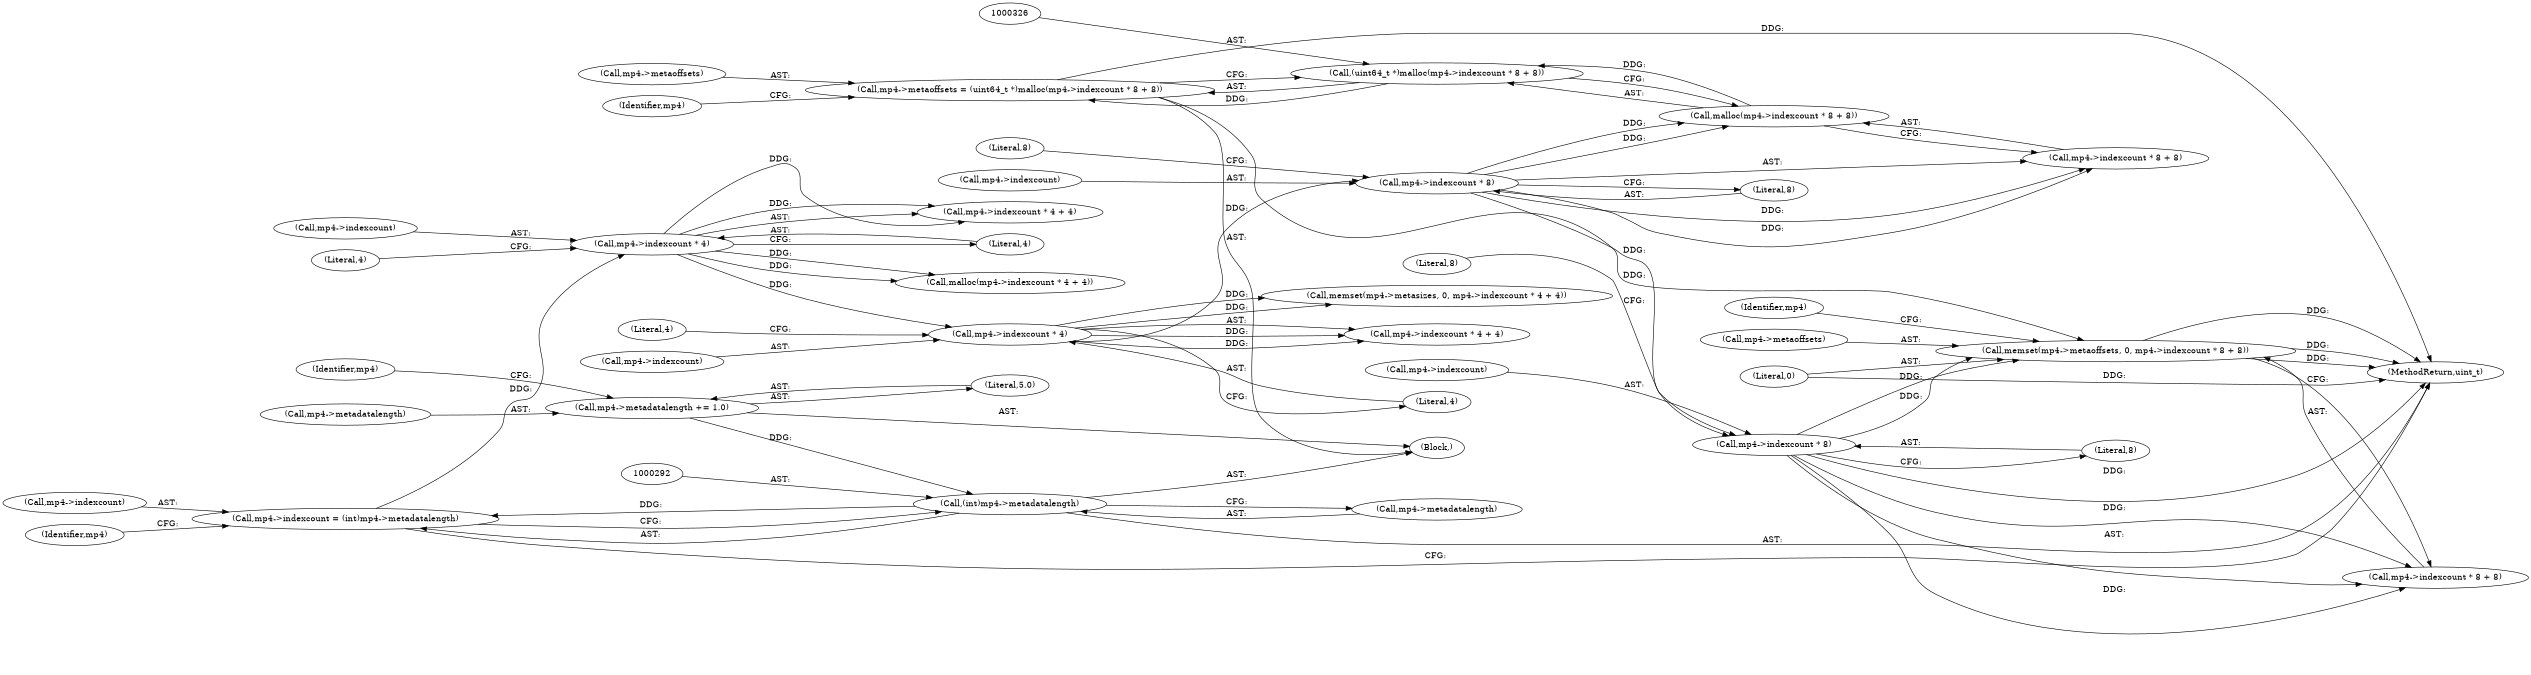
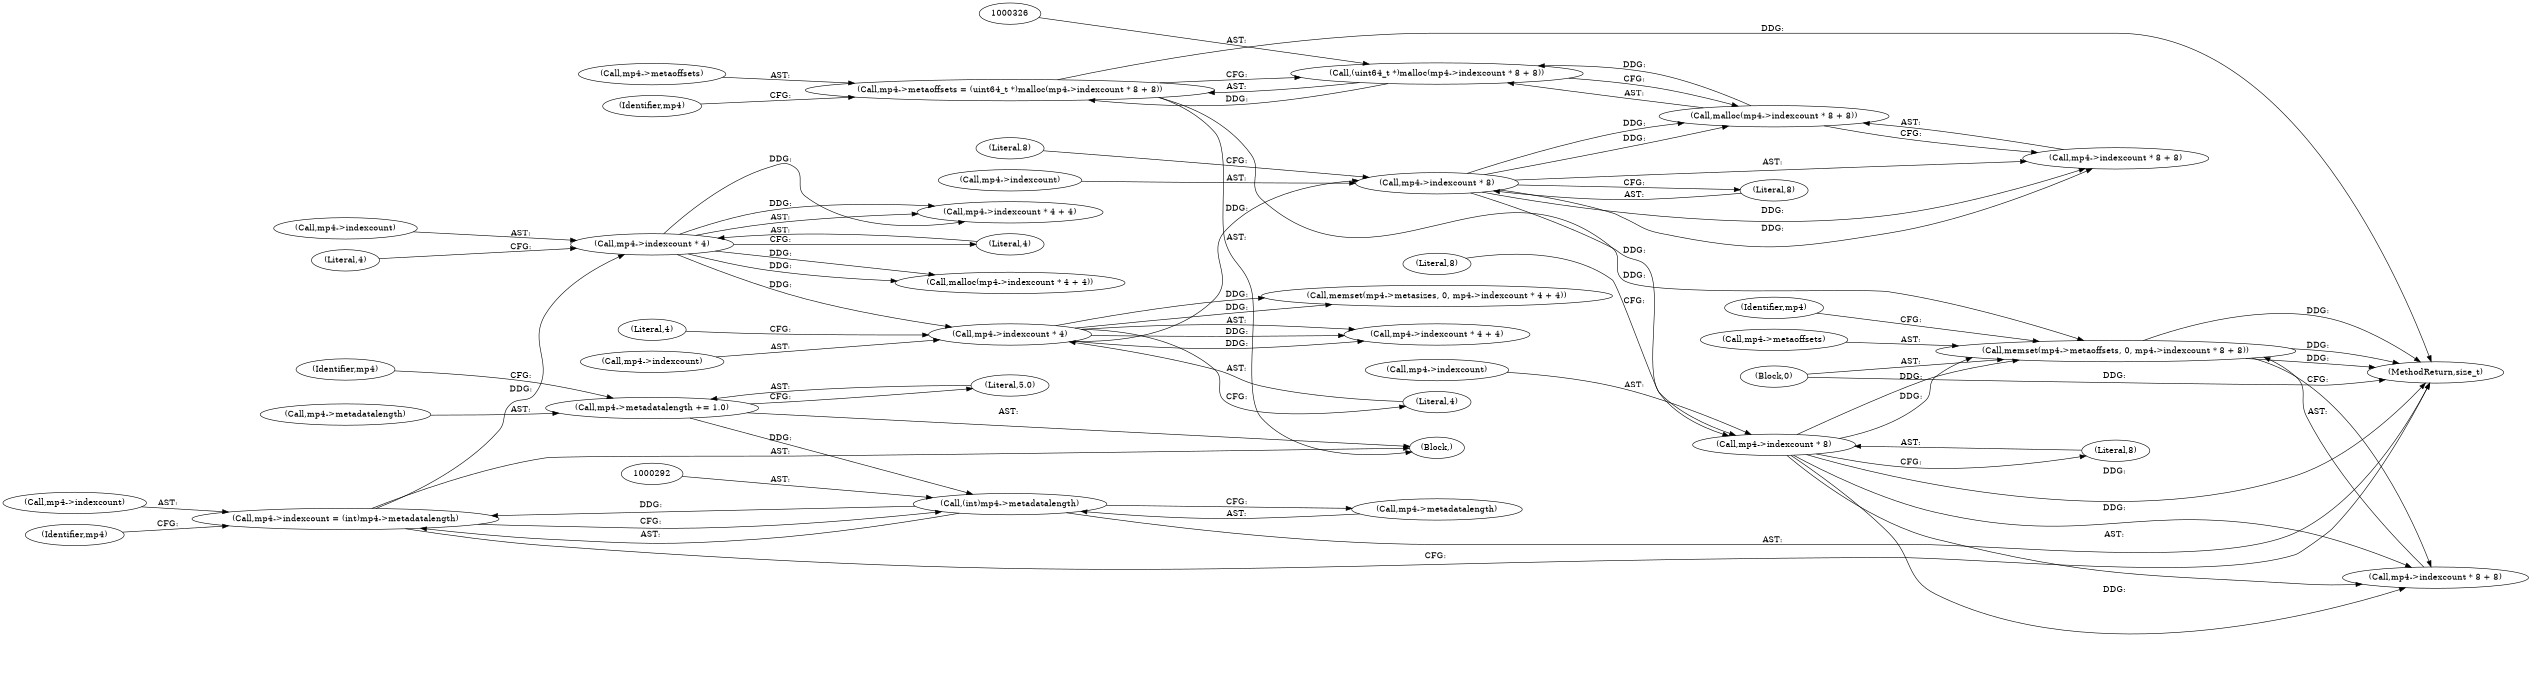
  digraph {
    rankdir=LR
    n1 [label="(Call,memset(mp4->metaoffsets, 0, mp4->indexcount * 8 + 8))"]
-   n2 [label="(MethodReturn,uint_t)"]
+   n2 [label="(MethodReturn,size_t)"]
    n3 [label="(Call,mp4->indexcount * 8 + 8)"]
    n4 [label="(Block,)"]
    n5 [label="(Call,mp4->metaoffsets = (uint64_t *)malloc(mp4->indexcount * 8 + 8))"]
    n6 [label="(Call,(uint64_t *)malloc(mp4->indexcount * 8 + 8))"]
    n7 [label="(Call,malloc(mp4->indexcount * 8 + 8))"]
    n8 [label="(Call,mp4->indexcount * 8 + 8)"]
    n9 [label="(Call,mp4->indexcount * 8)"]
    n10 [label="(Call,mp4->indexcount * 8)"]
    n11 [label="(Literal,8)"]
    n12 [label="(Literal,8)"]
    n13 [label="(Call,mp4->indexcount * 4)"]
    n14 [label="(Call,memset(mp4->metasizes, 0, mp4->indexcount * 4 + 4))"]
    n15 [label="(Call,mp4->indexcount * 4 + 4)"]
    n16 [label="(Literal,4)"]
    n17 [label="(Call,mp4->indexcount * 4)"]
    n18 [label="(Literal,4)"]
    n19 [label="(Call,mp4->indexcount * 4 + 4)"]
    n20 [label="(Call,malloc(mp4->indexcount * 4 + 4))"]
    n21 [label="(Call,mp4->indexcount = (int)mp4->metadatalength)"]
    n22 [label="(Call,(int)mp4->metadatalength)"]
    n23 [label="(Call,mp4->metadatalength)"]
    n24 [label="(Call,mp4->metadatalength += 1.0)"]
    n25 [label="(Literal,5.0)"]
    n26 [label="(Literal,8)"]
    n27 [label="(Identifier,mp4)"]
    n28 [label="(Call,mp4->indexcount)"]
    n29 [label="(Call,mp4->metadatalength)"]
    n30 [label="(Call,mp4->indexcount)"]
    n31 [label="(Identifier,mp4)"]
    n32 [label="(Call,mp4->metaoffsets)"]
    n33 [label="(Call,mp4->indexcount)"]
-   n34 [label="(Literal,0)"]
+   n34 [label="(Block,0)"]
    n35 [label="(Literal,8)"]
    n36 [label="(Call,mp4->indexcount)"]
    n37 [label="(Call,mp4->indexcount)"]
    n38 [label="(Call,mp4->metaoffsets)"]
    n39 [label="(Identifier,mp4)"]
    n40 [label="(Identifier,mp4)"]
    n41 [label="(Literal,4)"]
    n42 [label="(Literal,4)"]
    n43 [label=1000326]
    1000292
    n1 -> n2 [label="DDG: "]
    n1 -> n2 [label="DDG: "]
    n1 -> n2 [label="DDG: "]
    n1 -> n3 [label="CFG: "]
    n3 -> n1 [label="AST: "]
    n5 -> n1 [label="DDG: "]
    n5 -> n2 [label="DDG: "]
    n5 -> n4 [label="AST: "]
    n5 -> n6 [label="CFG: "]
    n6 -> n5 [label="AST: "]
    n6 -> n5 [label="DDG: "]
    n6 -> n7 [label="CFG: "]
    n7 -> n6 [label="AST: "]
    n7 -> n6 [label="DDG: "]
    n7 -> n8 [label="CFG: "]
    n8 -> n7 [label="AST: "]
    n9 -> n7 [label="DDG: "]
    n9 -> n7 [label="DDG: "]
    n9 -> n8 [label="AST: "]
    n9 -> n8 [label="DDG: "]
    n9 -> n8 [label="DDG: "]
    n9 -> n10 [label="DDG: "]
    n9 -> n11 [label="CFG: "]
    n10 -> n1 [label="DDG: "]
    n10 -> n1 [label="DDG: "]
    n10 -> n2 [label="DDG: "]
    n10 -> n3 [label="AST: "]
    n10 -> n3 [label="DDG: "]
    n10 -> n3 [label="DDG: "]
    n10 -> n12 [label="CFG: "]
    n11 -> n9 [label="AST: "]
    n12 -> n10 [label="AST: "]
    n13 -> n9 [label="DDG: "]
    n13 -> n14 [label="DDG: "]
    n13 -> n14 [label="DDG: "]
    n13 -> n15 [label="AST: "]
    n13 -> n15 [label="DDG: "]
    n13 -> n15 [label="DDG: "]
    n13 -> n16 [label="CFG: "]
    n16 -> n13 [label="AST: "]
    n17 -> n13 [label="DDG: "]
    n17 -> n18 [label="CFG: "]
    n17 -> n19 [label="AST: "]
    n17 -> n19 [label="DDG: "]
    n17 -> n19 [label="DDG: "]
    n17 -> n20 [label="DDG: "]
    n17 -> n20 [label="DDG: "]
    n18 -> n17 [label="AST: "]
    n21 -> n2 [label="CFG: "]
-   n22 -> n4 [label="AST: "]
+   n21 -> n4 [label="AST: "]
    n21 -> n17 [label="DDG: "]
    n21 -> n22 [label="CFG: "]
    n22 -> n2 [label="AST: "]
    n22 -> n21 [label="AST: "]
    n22 -> n21 [label="DDG: "]
    n22 -> n23 [label="CFG: "]
    n23 -> n22 [label="AST: "]
    n24 -> n4 [label="AST: "]
    n24 -> n22 [label="DDG: "]
-   n24 -> n25 [label="AST: "]
+   n24 -> n25 [label="CFG: "]
    n25 -> n24 [label="AST: "]
    n26 -> n10 [label="CFG: "]
    n27 -> n1 [label="CFG: "]
    n28 -> n21 [label="AST: "]
    n29 -> n24 [label="AST: "]
    n30 -> n17 [label="AST: "]
    n31 -> n24 [label="CFG: "]
    n32 -> n5 [label="AST: "]
    n33 -> n13 [label="AST: "]
    n34 -> n1 [label="AST: "]
    n34 -> n2 [label="DDG: "]
    n35 -> n9 [label="CFG: "]
    n36 -> n10 [label="AST: "]
    n37 -> n9 [label="AST: "]
    n38 -> n1 [label="AST: "]
    n39 -> n5 [label="CFG: "]
    n40 -> n21 [label="CFG: "]
    n41 -> n13 [label="CFG: "]
    n42 -> n17 [label="CFG: "]
    n43 -> n6 [label="AST: "]
    1000292 -> n22 [label="AST: "]
  }
